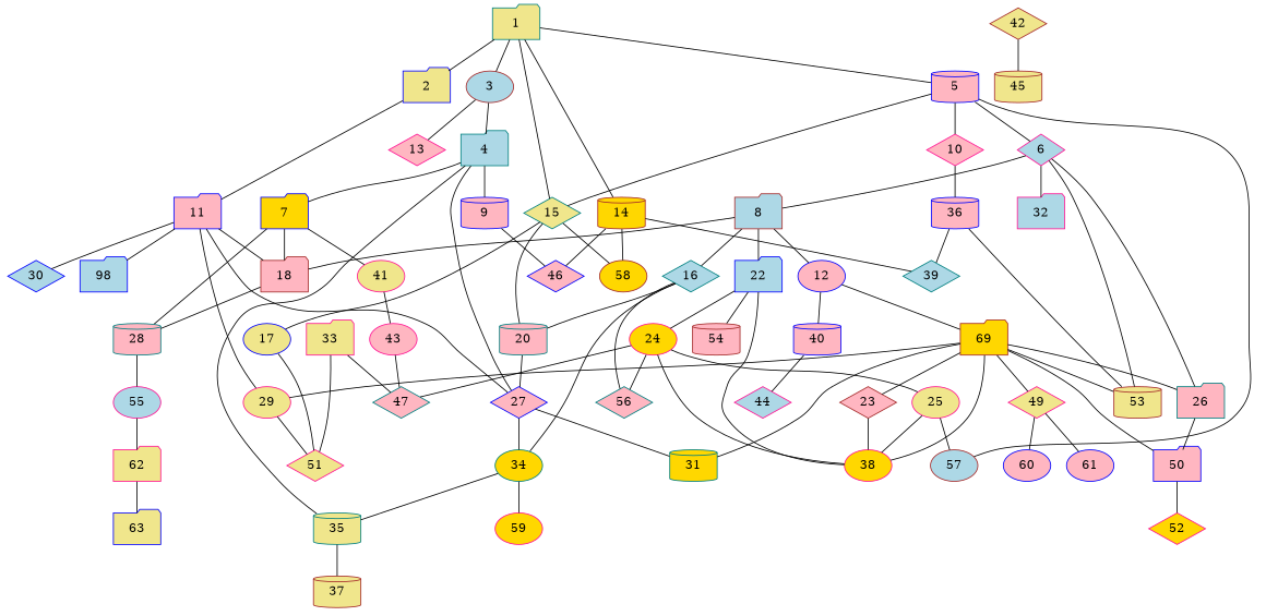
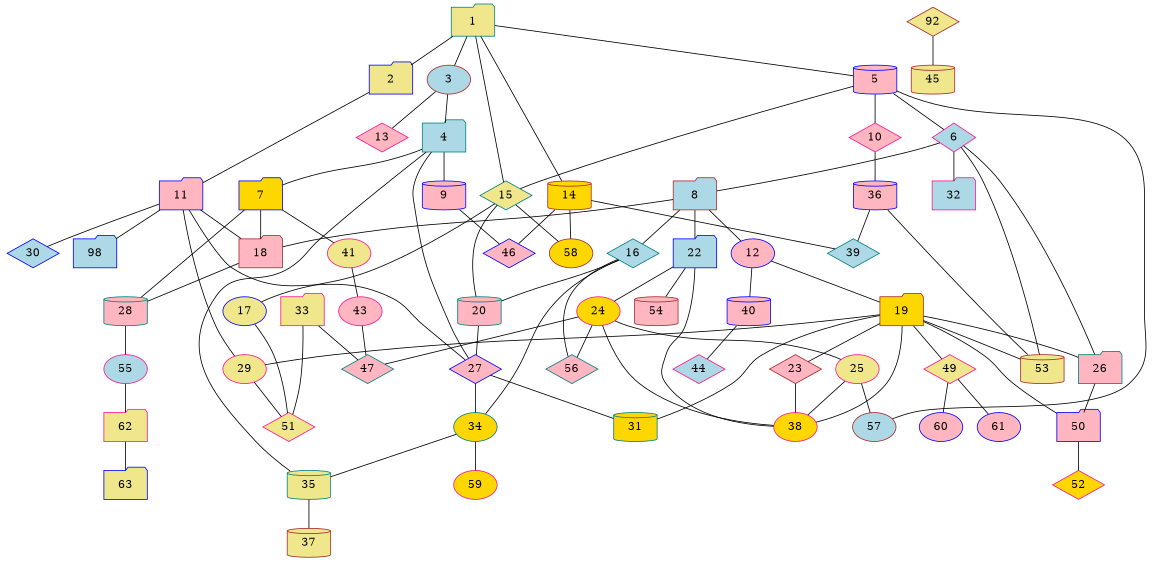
  graph {
    node [color=blue fillcolor=lightpink shape=diamond style=filled]
    edge [weight=1.0]
    1 [color=teal fillcolor=khaki shape=folder]
    2 [fillcolor=khaki shape=folder]
    3 [color=brown fillcolor=lightblue shape=ellipse]
    5 [shape=cylinder]
    14 [color=brown fillcolor=gold shape=cylinder]
    15 [color=teal fillcolor=khaki]
    11 [shape=folder]
    4 [color=teal fillcolor=lightblue shape=folder]
    13 [color=deeppink]
    6 [color=deeppink fillcolor=lightblue]
    10 [color=deeppink]
    57 [color=brown fillcolor=lightblue shape=ellipse]
    46
    39 [color=teal fillcolor=lightblue]
    58 [color=brown fillcolor=gold shape=ellipse]
    17 [fillcolor=khaki shape=ellipse]
    20 [color=teal shape=cylinder]
    27
    18 [color=brown shape=folder]
    29 [color=deeppink fillcolor=khaki shape=ellipse]
    30 [fillcolor=lightblue]
    n22 [fillcolor=lightblue label=98 shape=folder]
    7 [fillcolor=gold shape=folder]
    9 [shape=cylinder]
    35 [color=teal fillcolor=khaki shape=cylinder]
    28 [color=teal shape=cylinder]
    41 [color=deeppink fillcolor=khaki shape=ellipse]
    34 [color=teal fillcolor=gold shape=ellipse]
    31 [color=teal fillcolor=gold shape=cylinder]
    37 [color=brown fillcolor=khaki shape=cylinder]
    8 [color=brown fillcolor=lightblue shape=folder]
    26 [color=teal shape=folder]
    32 [color=deeppink fillcolor=lightblue shape=folder]
    53 [color=brown fillcolor=khaki shape=cylinder]
    36 [shape=cylinder]
    12 [shape=ellipse]
    16 [color=teal fillcolor=lightblue]
    22 [fillcolor=lightblue shape=folder]
    50 [shape=folder]
    55 [color=deeppink fillcolor=lightblue shape=ellipse]
    43 [color=deeppink shape=ellipse]
-   19 [color=brown fillcolor=gold shape=folder label=69]
+   19 [color=brown fillcolor=gold shape=folder]
    40 [shape=cylinder]
    56 [color=teal]
    38 [color=deeppink fillcolor=gold shape=ellipse]
    24 [color=deeppink fillcolor=gold shape=ellipse]
    54 [color=brown shape=cylinder]
    51 [color=deeppink fillcolor=khaki]
    23 [color=brown]
    49 [color=deeppink fillcolor=khaki]
    44 [color=deeppink fillcolor=lightblue]
    59 [color=deeppink fillcolor=gold shape=ellipse]
    60 [shape=ellipse]
    61 [shape=ellipse]
    52 [color=deeppink fillcolor=gold]
    33 [color=deeppink fillcolor=khaki shape=folder]
    47 [color=teal]
-   42 [color=brown fillcolor=khaki]
+   42 [color=brown fillcolor=khaki label=92]
    45 [color=brown fillcolor=khaki shape=cylinder]
    25 [color=deeppink fillcolor=khaki shape=ellipse]
    62 [color=deeppink fillcolor=khaki shape=folder]
    63 [fillcolor=khaki shape=folder]
    1 -- 2 [weight=2.0]
    1 -- 3
    1 -- 5
    1 -- 14
    1 -- 15
    2 -- 11
    3 -- 4
    3 -- 13
    5 -- 15
    5 -- 6
    5 -- 10
    5 -- 57
    14 -- 46
    14 -- 39
    14 -- 58
    15 -- 58
    15 -- 17
    15 -- 20
    11 -- 27
    11 -- 18
    11 -- 29
    11 -- 30
    11 -- n22
    4 -- 27
    4 -- 7
    4 -- 9 [weight=3.0]
    4 -- 35
    6 -- 8
    6 -- 26
    6 -- 32
    6 -- 53
    10 -- 36 [weight=2.0]
    17 -- 51
    20 -- 27 [weight=4.0]
    27 -- 34
    27 -- 31
    18 -- 28
    29 -- 51
    7 -- 18
    7 -- 28
    7 -- 41 [weight=2.0]
    9 -- 46
    35 -- 37 [weight=2.0]
    28 -- 55
    41 -- 43
    34 -- 35
    34 -- 59
    8 -- 18
    8 -- 12
    8 -- 16
    8 -- 22
    26 -- 50
    36 -- 39
    36 -- 53
    12 -- 19
    12 -- 40
    16 -- 20
    16 -- 34
    16 -- 56
    22 -- 38
    22 -- 24
    22 -- 54
    50 -- 52
    55 -- 62
    43 -- 47
    19 -- 29
    19 -- 31
    19 -- 26
    19 -- 53
    19 -- 50
    19 -- 38
    19 -- 23
    19 -- 49
    40 -- 44
    24 -- 56
    24 -- 38
    24 -- 47
    24 -- 25
    23 -- 38
    49 -- 60
    49 -- 61
    33 -- 51
    33 -- 47
    42 -- 45
    25 -- 57
    25 -- 38
    62 -- 63
  }
